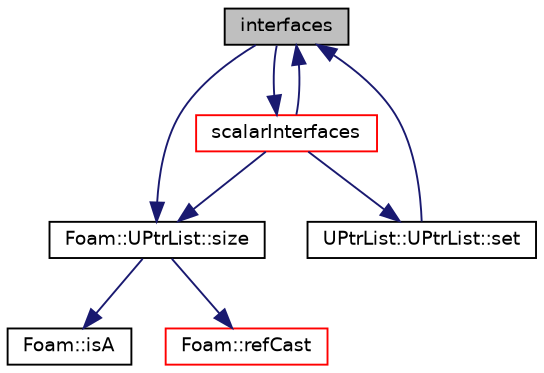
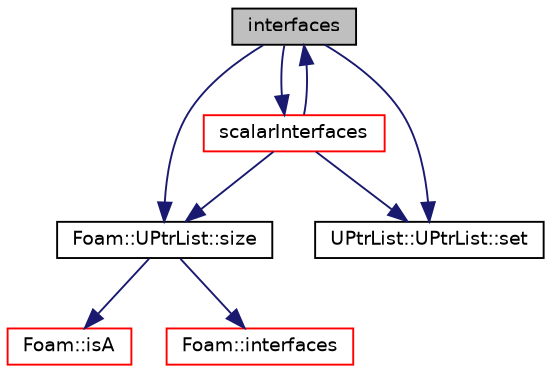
  digraph {
    rankdir=TB
    node [color=black fontname=Helvetica fontsize=10 shape=record]
    edge [color=midnightblue fontname=Helvetica fontsize=10 labelfontname=Helvetica labelfontsize=10 style=solid]
    n1 [fillcolor=grey75 fontcolor=black height=0.2 label=interfaces style=filled width=0.4]
    n2 [color=red height=0.2 label=scalarInterfaces width=0.4]
    n3 [height=0.2 label="Foam::UPtrList::size" width=0.4]
    n4 [height=0.2 label="UPtrList::UPtrList::set" width=0.4]
-   n5 [height=0.2 label="Foam::isA" width=0.4]
-   n6 [color=red height=0.2 label="Foam::refCast" width=0.4]
+   n5 [color=red height=0.2 label="Foam::isA" width=0.4]
+   n6 [color=red height=0.2 label="Foam::interfaces" width=0.4]
    n1 -> n2
    n1 -> n3
-   n4 -> n1
+   n1 -> n4
    n2 -> n1
    n2 -> n3
    n2 -> n4
    n3 -> n5
    n3 -> n6
  }
